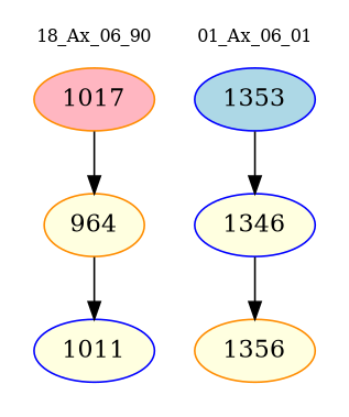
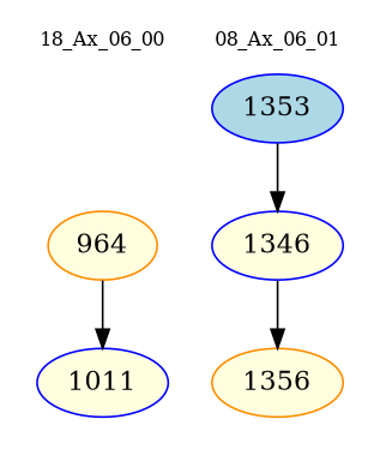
  digraph {
    node [color=darkorange fillcolor=lightyellow style=filled]
    edge [color=black]
-   n1 [fillcolor=lightpink label=1017]
    n2 [label=964]
    n3 [color=blue label=1011]
    n4 [color=blue fillcolor=lightblue label=1353]
    n5 [color=blue label=1346]
    n6 [label=1356]
    subgraph cluster_1 {
      color=white
      fontsize=10
-     label="18_Ax_06_90"
-     n1
+     label="18_Ax_06_00"
      n2
      n3
    }
    subgraph cluster_2 {
      color=white
      fontsize=10
-     label="01_Ax_06_01"
+     label="08_Ax_06_01"
      n4
      n5
      n6
    }
-   n1 -> n2
    n2 -> n3
    n4 -> n5
    n5 -> n6
  }
